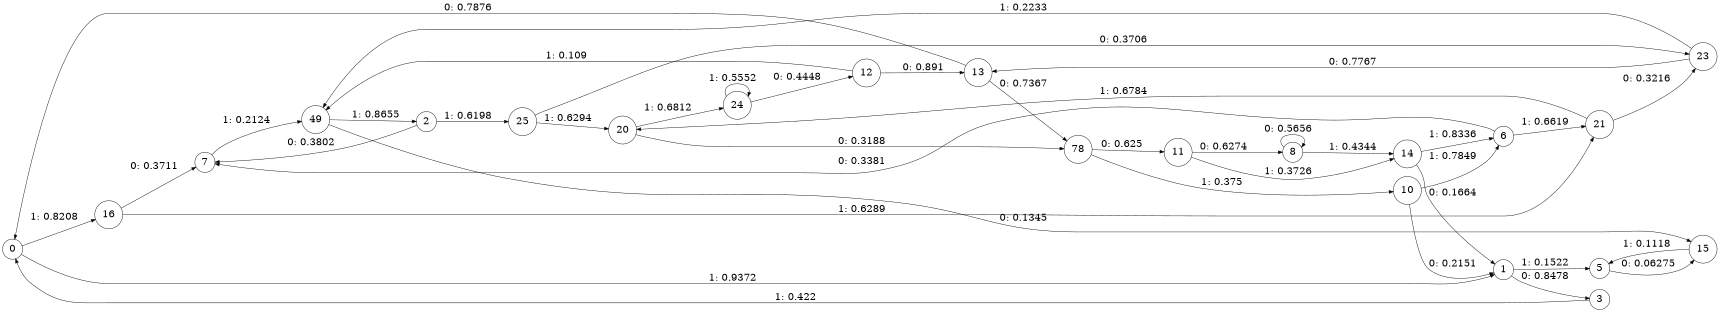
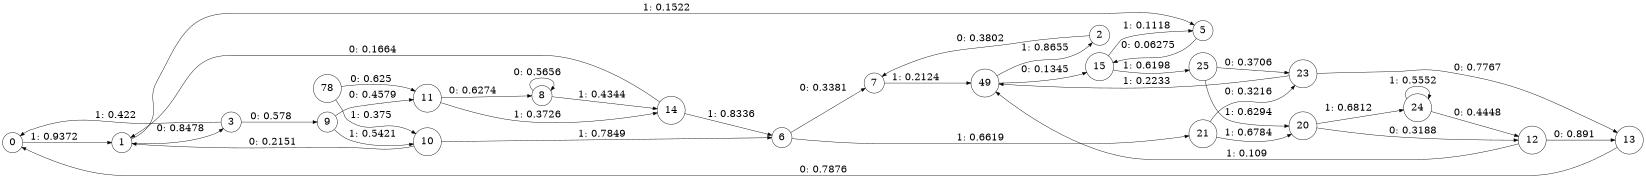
  digraph {
    rankdir=LR
    node [fontsize=24 shape=circle]
    edge [fontsize=24]
    0
    1
-   16
    3
    5
    7
    21
+   9
    15
    n10 [label=49]
    20
    23
    11
    10
    2
    25
    12
    24
    13
    8
    14
    6
    n23 [label=78]
    0 -> 1 [label="1: 0.9372   "]
-   0 -> 16 [label="1: 0.8208   "]
    1 -> 3 [label="0: 0.8478   "]
    1 -> 5 [label="1: 0.1522   "]
-   16 -> 7 [label="0: 0.3711   "]
-   16 -> 21 [label="1: 0.6289   "]
    3 -> 0 [label="1: 0.422    "]
+   3 -> 9 [label="0: 0.578    "]
    5 -> 15 [label="0: 0.06275  "]
    7 -> n10 [label="1: 0.2124   "]
    21 -> 20 [label="1: 0.6784   "]
    21 -> 23 [label="0: 0.3216   "]
+   9 -> 11 [label="0: 0.4579   "]
+   9 -> 10 [label="1: 0.5421   "]
    15 -> 5 [label="1: 0.1118   "]
    n10 -> 15 [label="0: 0.1345   "]
    n10 -> 2 [label="1: 0.8655   "]
-   20 -> n23 [label="0: 0.3188   "]
+   20 -> 12 [label="0: 0.3188   "]
    20 -> 24 [label="1: 0.6812   "]
    23 -> n10 [label="1: 0.2233   "]
    23 -> 13 [label="0: 0.7767   "]
    11 -> 8 [label="0: 0.6274   "]
    11 -> 14 [label="1: 0.3726   "]
    10 -> 1 [label="0: 0.2151   "]
    10 -> 6 [label="1: 0.7849   "]
    2 -> 7 [label="0: 0.3802   "]
-   2 -> 25 [label="1: 0.6198   "]
+   15 -> 25 [label="1: 0.6198   "]
    25 -> 20 [label="1: 0.6294   "]
    25 -> 23 [label="0: 0.3706   "]
    12 -> n10 [label="1: 0.109    "]
    12 -> 13 [label="0: 0.891    "]
    24 -> 12 [label="0: 0.4448   "]
    24 -> 24 [label="1: 0.5552   "]
    13 -> 0 [label="0: 0.7876   "]
-   13 -> n23 [label="0: 0.7367   "]
    8 -> 8 [label="0: 0.5656   "]
    8 -> 14 [label="1: 0.4344   "]
    14 -> 1 [label="0: 0.1664   "]
    14 -> 6 [label="1: 0.8336   "]
    6 -> 7 [label="0: 0.3381   "]
    6 -> 21 [label="1: 0.6619   "]
    n23 -> 11 [label="0: 0.625    "]
    n23 -> 10 [label="1: 0.375    "]
  }
